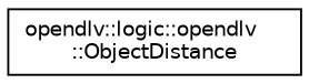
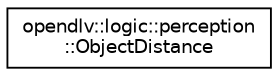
  digraph {
    rankdir=LR
-   n1 [color=black fillcolor=white fontname=Helvetica fontsize=10 height=0.2 label="opendlv::logic::opendlv\l::ObjectDistance" shape=record style=filled width=0.4]
+   n1 [color=black fillcolor=white fontname=Helvetica fontsize=10 height=0.2 label="opendlv::logic::perception\l::ObjectDistance" shape=record style=filled width=0.4]
  }
